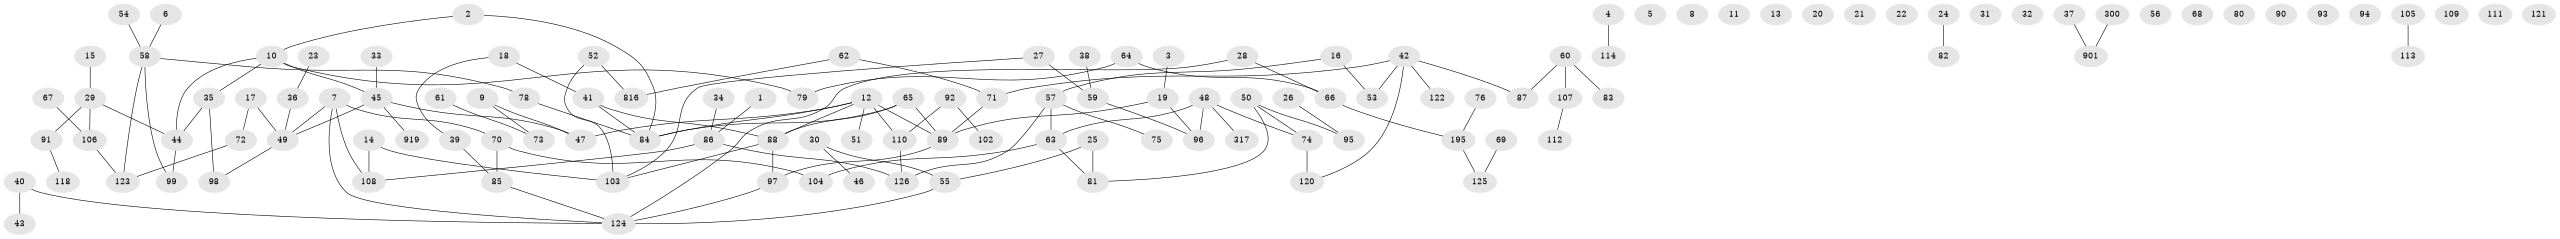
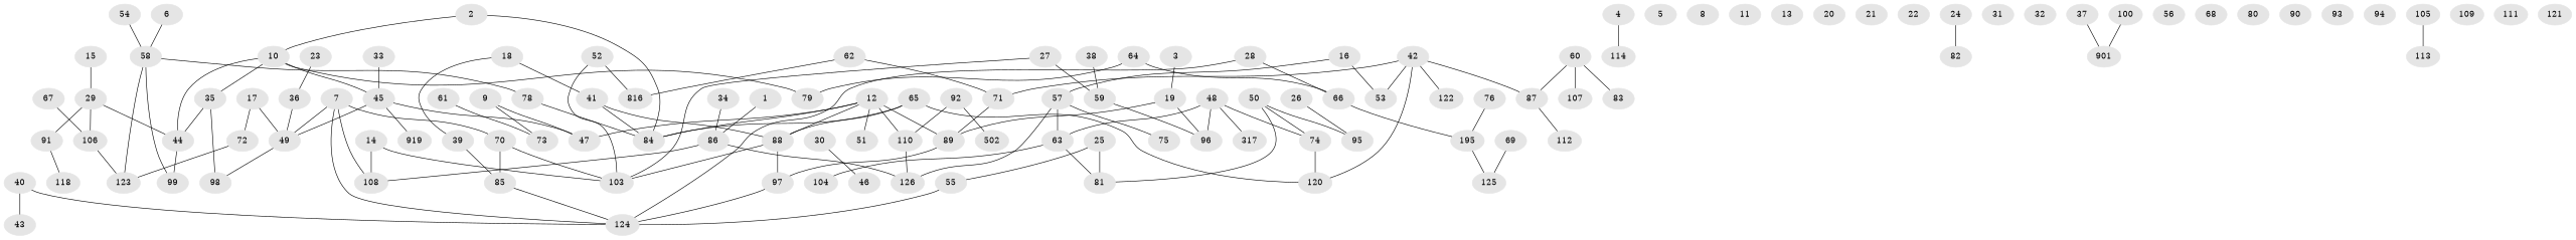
  graph {
    node [color=gray90 style=filled]
    1
    86
    108
    126
    2
    10
    84
    35
    44
    45
    79
    3
    19
    89
    96
    4
    114
    5
    6
    58
    99
    78
    123
    7
    49
    70
    124
    98
    85
    104
    8
    9
    47
    73
    n35 [label=919]
    11
    12
    51
    88
    110
    103
    97
    13
    14
    15
    29
    91
    106
    16
    53
    57
    30
    55
    46
    17
    72
    18
    39
    41
    20
    21
    22
    23
    36
    24
    82
    25
    81
    26
    95
    27
    59
    28
    66
    n75 [label=195]
    118
    31
    32
    33
    34
    n81 [label=901]
    37
    38
    40
    43
    42
    71
    87
    120
    122
    48
    63
    74
    n94 [label=317]
    50
    52
    n97 [label=816]
    54
    56
    75
    60
    83
    107
    112
    61
    62
    64
    65
    125
    67
    68
    69
    76
    80
    90
    92
-   102
+   102 [label=502]
    93
    94
-   100 [label=300]
+   100
    105
    113
    109
    111
    121
    1 -- 86
    86 -- 108
    86 -- 126
    2 -- 10
    2 -- 84
    10 -- 35
    10 -- 44
    10 -- 45
    10 -- 79
    35 -- 44
    35 -- 98
    44 -- 99
    45 -- 49
    45 -- 47
    45 -- n35
    3 -- 19
    19 -- 89
    19 -- 96
    89 -- 97
    4 -- 114
    6 -- 58
    58 -- 99
    58 -- 78
    58 -- 123
    78 -- 84
    7 -- 108
    7 -- 49
    7 -- 70
    7 -- 124
    49 -- 98
    70 -- 85
-   70 -- 104
+   70 -- 103
    85 -- 124
    9 -- 47
    9 -- 73
    12 -- 84
    12 -- 89
    12 -- 47
    12 -- 51
    12 -- 88
    12 -- 110
    88 -- 103
    88 -- 97
    110 -- 126
    97 -- 124
    14 -- 108
    14 -- 103
    15 -- 29
    29 -- 44
    29 -- 91
    29 -- 106
    91 -- 118
    106 -- 123
    16 -- 53
    16 -- 57
    57 -- 126
    57 -- 63
    57 -- 75
-   30 -- 55
    30 -- 46
    55 -- 124
    17 -- 49
    17 -- 72
    72 -- 123
    18 -- 39
    18 -- 41
    39 -- 85
    41 -- 84
    41 -- 88
    23 -- 36
    36 -- 49
    24 -- 82
    25 -- 55
    25 -- 81
    26 -- 95
    27 -- 103
    27 -- 59
    59 -- 96
    28 -- 124
    28 -- 66
    66 -- n75
    n75 -- 125
    33 -- 45
    34 -- 86
    37 -- n81
    38 -- 59
    40 -- 124
    40 -- 43
    42 -- 53
    42 -- 71
    42 -- 87
    42 -- 120
    42 -- 122
    71 -- 89
    48 -- 96
    48 -- 63
    48 -- 74
    48 -- n94
    63 -- 104
    63 -- 81
    74 -- 120
    50 -- 81
    50 -- 95
    50 -- 74
    52 -- 103
    52 -- n97
    54 -- 58
    60 -- 87
    60 -- 83
    60 -- 107
-   107 -- 112
+   87 -- 112
    61 -- 73
    62 -- 71
    62 -- n97
    64 -- 79
    64 -- 66
    65 -- 84
    65 -- 88
-   65 -- 89
+   65 -- 120
    67 -- 106
    69 -- 125
    76 -- n75
    92 -- 110
    92 -- 102
    100 -- n81
    105 -- 113
  }
